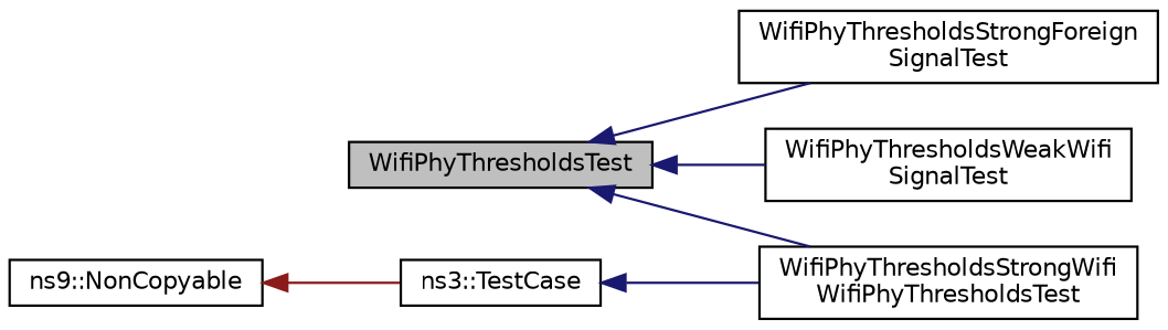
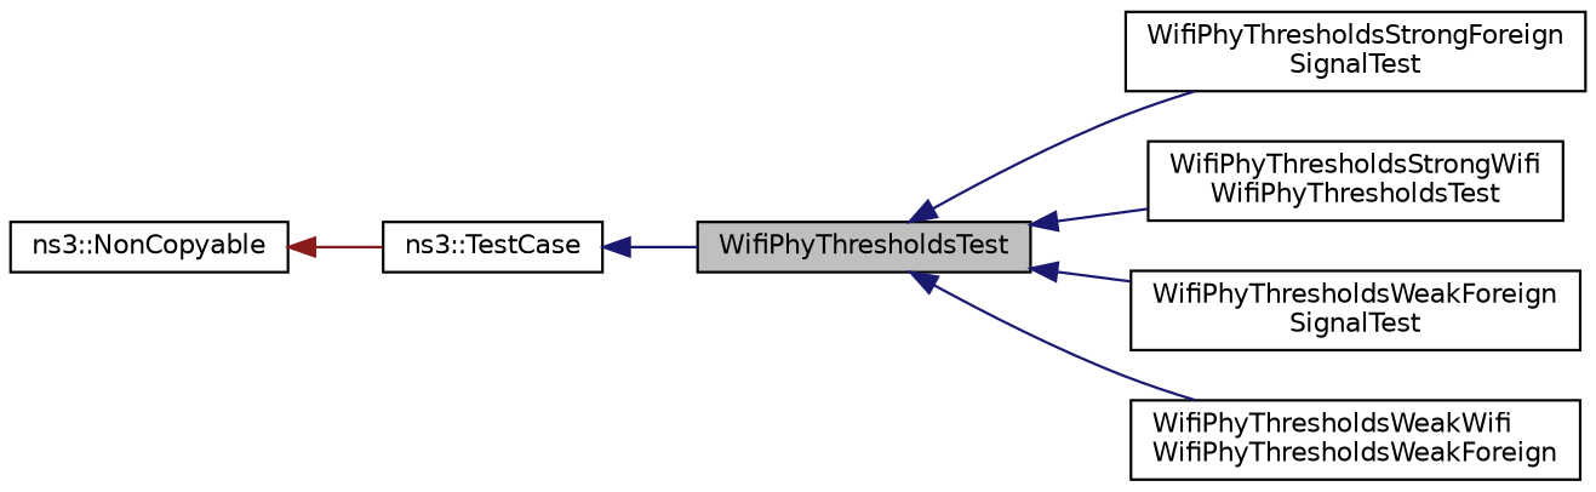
  digraph {
    rankdir=LR
    node [color=black fillcolor=white fontname=Helvetica fontsize=10 shape=record style=filled]
    edge [color=midnightblue dir=back fontname=Helvetica fontsize=10 labelfontname=Helvetica labelfontsize=10 style=solid]
    n1 [fillcolor=grey75 fontcolor=black height=0.2 label=WifiPhyThresholdsTest width=0.4]
    n2 [height=0.2 label="WifiPhyThresholdsStrongForeign\lSignalTest" width=0.4]
    n3 [height=0.2 label="WifiPhyThresholdsStrongWifi\lWifiPhyThresholdsTest" width=0.4]
-   n5 [height=0.2 label="WifiPhyThresholdsWeakWifi\lSignalTest" width=0.4]
+   n4 [height=0.2 label="WifiPhyThresholdsWeakForeign\lSignalTest" width=0.4]
+   n5 [height=0.2 label="WifiPhyThresholdsWeakWifi\lWifiPhyThresholdsWeakForeign" width=0.4]
    n6 [height=0.2 label="ns3::TestCase" width=0.4]
-   n7 [height=0.2 label="ns9::NonCopyable" width=0.4]
+   n7 [height=0.2 label="ns3::NonCopyable" width=0.4]
    n1 -> n2
    n1 -> n3
+   n1 -> n4
    n1 -> n5
-   n6 -> n3
+   n6 -> n1
    n7 -> n6 [color=firebrick4]
  }
